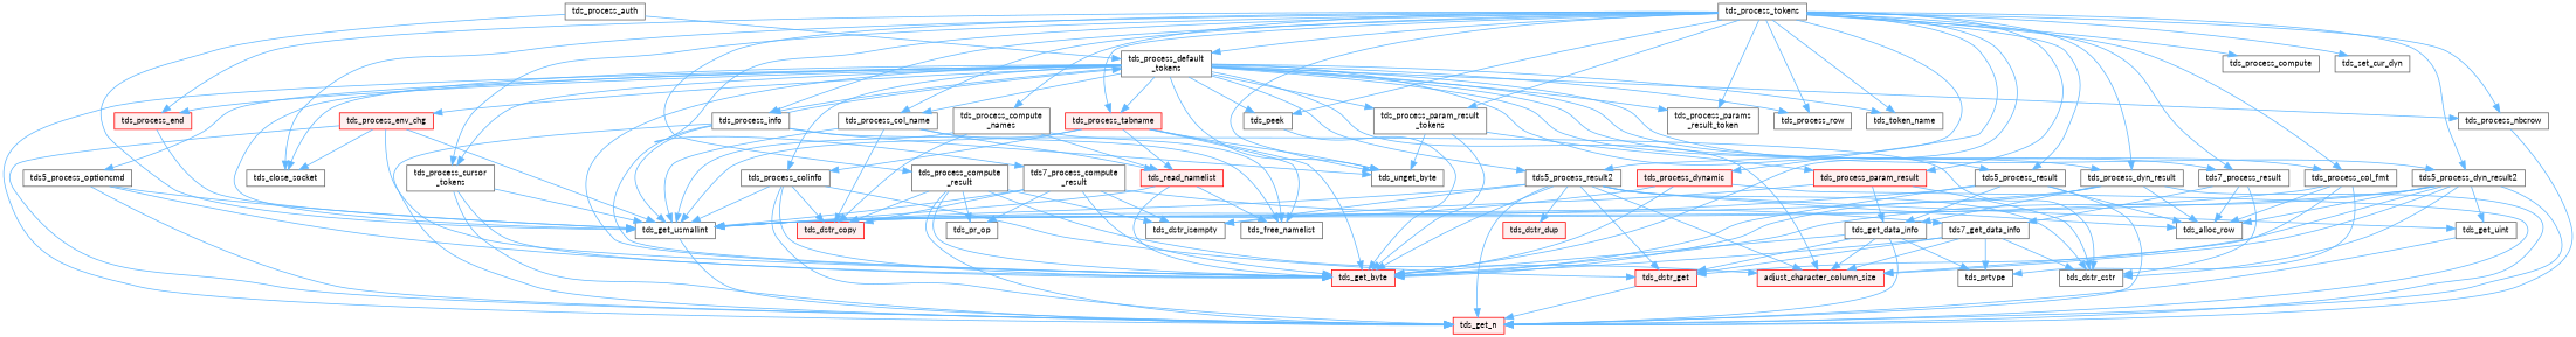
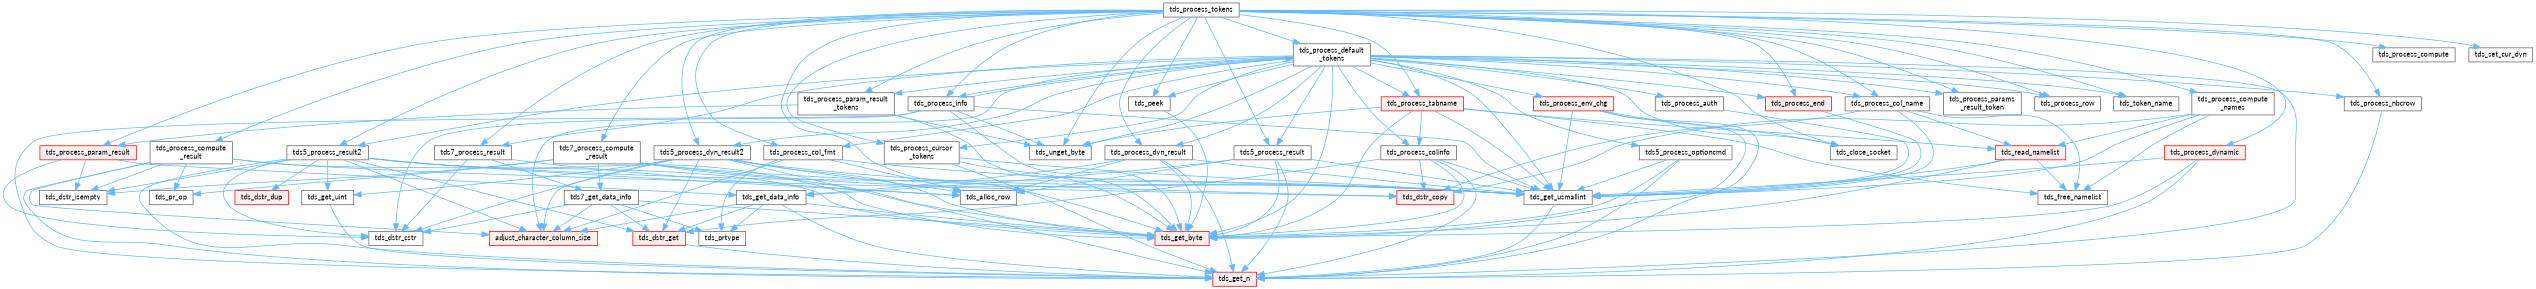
  digraph {
    fontname=Lato
    rankdir=TB
    node [color=grey40 fillcolor=white fontname=Lato fontsize=10 shape=box style=filled]
    edge [color=steelblue1 fontname=Lato fontsize=10 labelfontname=Helvetica labelfontsize=10 style=solid]
    n1 [height=0.2 label=tds_process_tokens width=0.4]
    n2 [height=0.2 label=tds5_process_dyn_result2 width=0.4]
    n3 [color=red fillcolor="#FFF0F0" height=0.2 label=tds_get_byte width=0.4]
    n4 [height=0.2 label=tds5_process_result width=0.4]
    n5 [height=0.2 label=tds5_process_result2 width=0.4]
    n6 [height=0.2 label="tds7_process_compute\l_result" width=0.4]
    n7 [height=0.2 label=tds7_process_result width=0.4]
    n8 [height=0.2 label=tds_close_socket width=0.4]
    n9 [height=0.2 label=tds_peek width=0.4]
    n10 [height=0.2 label=tds_process_col_fmt width=0.4]
    n11 [height=0.2 label=tds_process_col_name width=0.4]
    n12 [height=0.2 label=tds_process_compute width=0.4]
    n13 [height=0.2 label="tds_process_compute\l_names" width=0.4]
    n14 [height=0.2 label="tds_process_compute\l_result" width=0.4]
    n15 [height=0.2 label="tds_process_cursor\l_tokens" width=0.4]
    n16 [height=0.2 label="tds_process_default\l_tokens" width=0.4]
    n17 [height=0.2 label=tds_process_dyn_result width=0.4]
    n18 [color=red fillcolor="#FFF0F0" height=0.2 label=tds_process_end width=0.4]
    n19 [height=0.2 label=tds_process_info width=0.4]
    n20 [height=0.2 label=tds_unget_byte width=0.4]
    n21 [height=0.2 label=tds_process_nbcrow width=0.4]
    n22 [height=0.2 label="tds_process_param_result\l_tokens" width=0.4]
    n23 [color=red fillcolor="#FFF0F0" height=0.2 label=tds_process_param_result width=0.4]
    n24 [height=0.2 label="tds_process_params\l_result_token" width=0.4]
    n25 [height=0.2 label=tds_process_row width=0.4]
    n26 [color=red fillcolor="#FFF0F0" height=0.2 label=tds_process_tabname width=0.4]
    n27 [height=0.2 label=tds_token_name width=0.4]
    n28 [color=red fillcolor="#FFF0F0" height=0.2 label=tds_process_dynamic width=0.4]
    n29 [height=0.2 label=tds_set_cur_dyn width=0.4]
    n30 [color=red fillcolor="#FFF0F0" height=0.2 label=adjust_character_column_size width=0.4]
    n31 [height=0.2 label=tds_alloc_row width=0.4]
    n32 [height=0.2 label=tds_dstr_cstr width=0.4]
    n33 [color=red fillcolor="#FFF0F0" height=0.2 label=tds_dstr_get width=0.4]
    n34 [color=red fillcolor="#FFF0F0" height=0.2 label=tds_get_n width=0.4]
    n35 [height=0.2 label=tds_get_uint width=0.4]
    n36 [height=0.2 label=tds_get_usmallint width=0.4]
    n37 [height=0.2 label=tds_get_data_info width=0.4]
    n38 [color=red fillcolor="#FFF0F0" height=0.2 label=tds_dstr_dup width=0.4]
    n39 [height=0.2 label=tds_dstr_isempty width=0.4]
    n40 [height=0.2 label=tds7_get_data_info width=0.4]
    n41 [color=red fillcolor="#FFF0F0" height=0.2 label=tds_dstr_copy width=0.4]
    n42 [height=0.2 label=tds_pr_op width=0.4]
    n43 [height=0.2 label=tds_prtype width=0.4]
    n44 [height=0.2 label=tds_free_namelist width=0.4]
    n45 [color=red fillcolor="#FFF0F0" height=0.2 label=tds_read_namelist width=0.4]
    n46 [height=0.2 label=tds5_process_optioncmd width=0.4]
    n47 [height=0.2 label=tds_process_auth width=0.4]
    n48 [height=0.2 label=tds_process_colinfo width=0.4]
    n49 [color=red fillcolor="#FFF0F0" height=0.2 label=tds_process_env_chg width=0.4]
    n1 -> n2
    n1 -> n3
    n1 -> n4
    n1 -> n5
    n1 -> n6
    n1 -> n7
    n1 -> n8
    n1 -> n9
    n1 -> n10
    n1 -> n11
    n1 -> n12
    n1 -> n13
    n1 -> n14
    n1 -> n15
    n1 -> n16
    n1 -> n17
    n1 -> n18
    n1 -> n19
    n1 -> n20
    n1 -> n21
    n1 -> n22
    n1 -> n23
    n1 -> n24
    n1 -> n25
    n1 -> n26
    n1 -> n27
    n1 -> n28
    n1 -> n29
    n2 -> n3
    n2 -> n30
    n2 -> n31
    n2 -> n32
    n2 -> n33
    n2 -> n34
    n2 -> n35
    n2 -> n36
    n4 -> n3
    n4 -> n31
    n4 -> n34
    n4 -> n36
    n4 -> n37
    n5 -> n3
    n5 -> n30
    n5 -> n31
    n5 -> n32
    n5 -> n33
    n5 -> n34
    n5 -> n35
    n5 -> n36
    n5 -> n38
    n5 -> n39
    n6 -> n3
    n6 -> n36
    n6 -> n39
    n6 -> n40
    n6 -> n41
    n6 -> n42
    n7 -> n31
    n7 -> n32
    n7 -> n40
    n9 -> n3
    n10 -> n30
    n10 -> n31
    n10 -> n36
    n10 -> n43
    n11 -> n36
    n11 -> n41
    n11 -> n44
    n11 -> n45
    n13 -> n36
    n13 -> n41
    n13 -> n44
    n13 -> n45
    n14 -> n3
    n14 -> n30
    n14 -> n34
    n14 -> n39
    n14 -> n41
    n14 -> n42
    n15 -> n3
    n15 -> n34
    n15 -> n36
    n16 -> n2
    n16 -> n3
    n16 -> n4
    n16 -> n5
    n16 -> n7
    n16 -> n8
    n16 -> n9
    n16 -> n10
    n16 -> n11
    n16 -> n15
    n16 -> n17
    n16 -> n18
    n16 -> n19
    n16 -> n20
    n16 -> n21
    n16 -> n22
    n16 -> n24
    n16 -> n25
    n16 -> n26
    n16 -> n27
    n16 -> n30
    n16 -> n34
    n16 -> n36
    n16 -> n46
-   n47 -> n16
+   n16 -> n47
    n16 -> n48
    n16 -> n49
    n17 -> n3
    n17 -> n31
    n17 -> n34
    n17 -> n36
    n17 -> n37
    n18 -> n36
    n19 -> n3
    n19 -> n16
    n19 -> n20
    n19 -> n32
    n19 -> n34
    n19 -> n36
    n21 -> n34
    n22 -> n3
    n22 -> n20
    n22 -> n23
    n23 -> n32
    n23 -> n37
    n23 -> n39
    n26 -> n3
    n26 -> n20
    n26 -> n36
    n26 -> n44
    n26 -> n45
    n26 -> n48
    n28 -> n3
    n28 -> n34
    n28 -> n36
    n33 -> n34
    n35 -> n34
    n36 -> n34
    n37 -> n3
    n37 -> n30
    n37 -> n33
    n37 -> n34
    n37 -> n43
    n40 -> n3
    n40 -> n30
    n40 -> n32
    n40 -> n33
    n40 -> n43
    n45 -> n3
    n45 -> n36
    n45 -> n44
    n46 -> n3
    n46 -> n34
    n46 -> n36
    n47 -> n36
    n48 -> n3
    n48 -> n33
    n48 -> n34
    n48 -> n36
    n48 -> n41
    n49 -> n3
    n49 -> n8
    n49 -> n34
    n49 -> n36
  }
